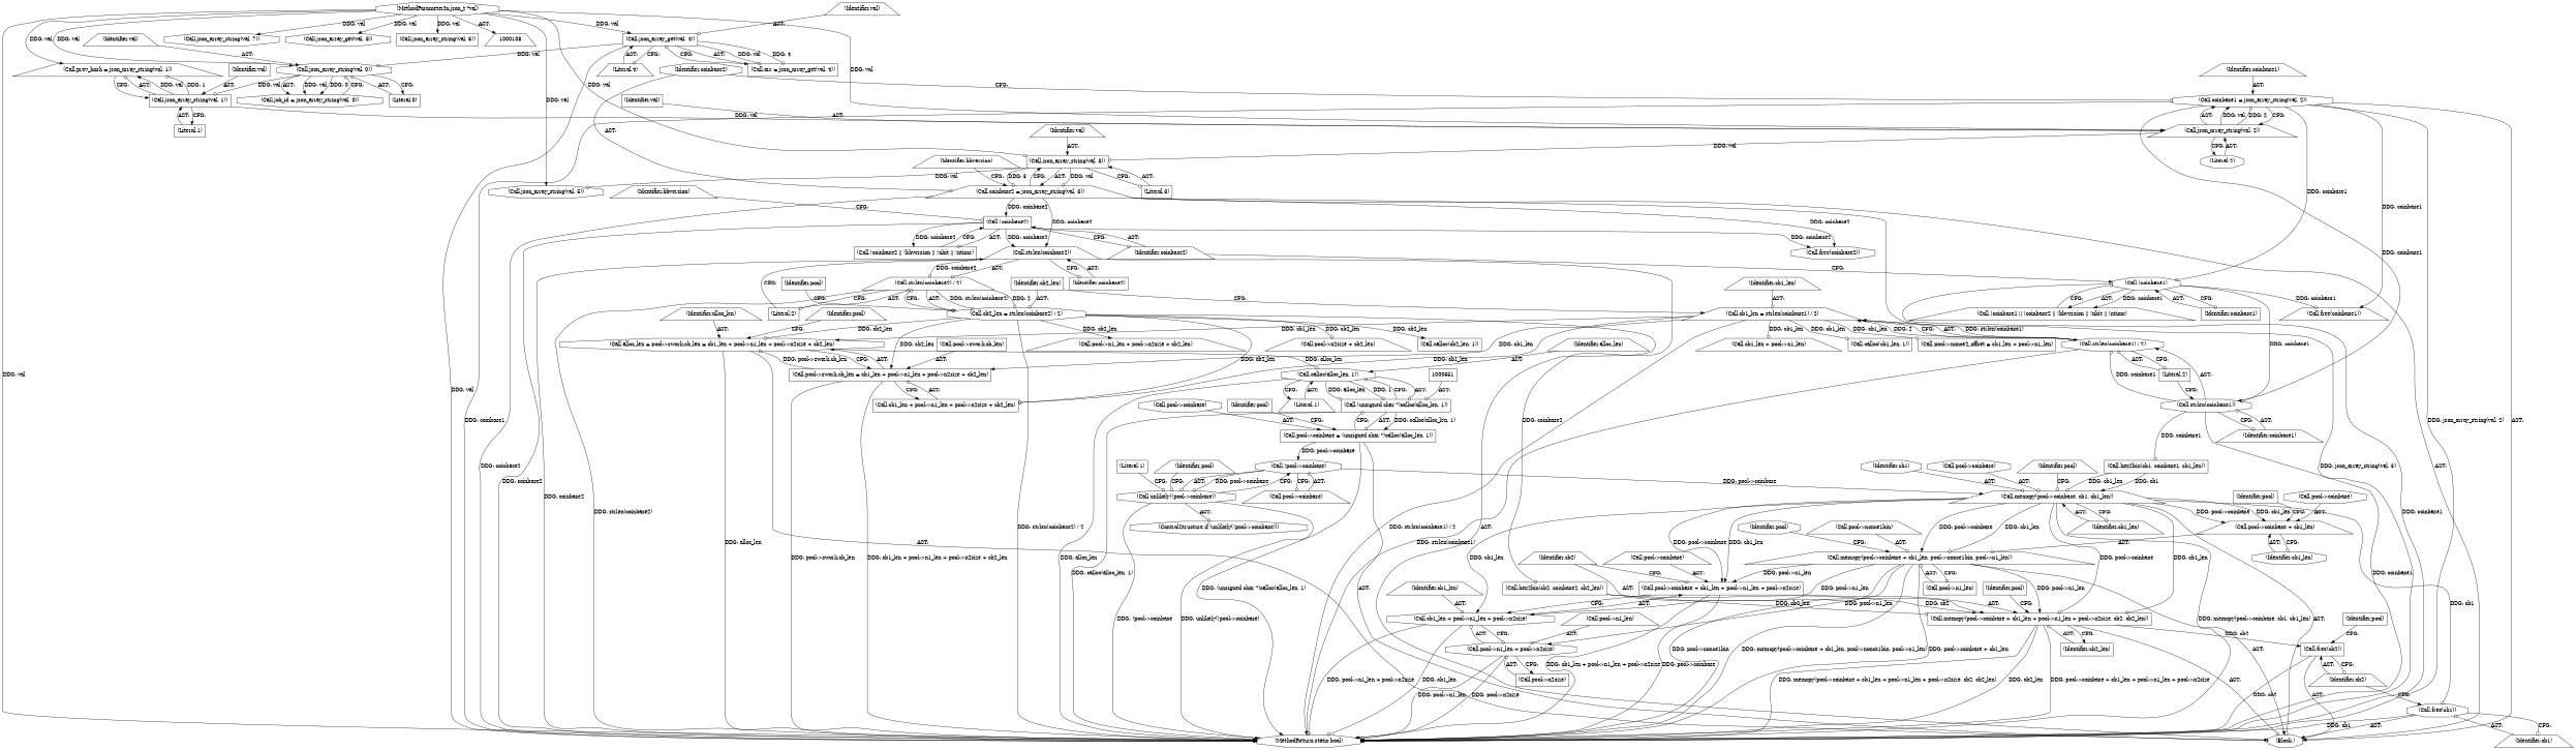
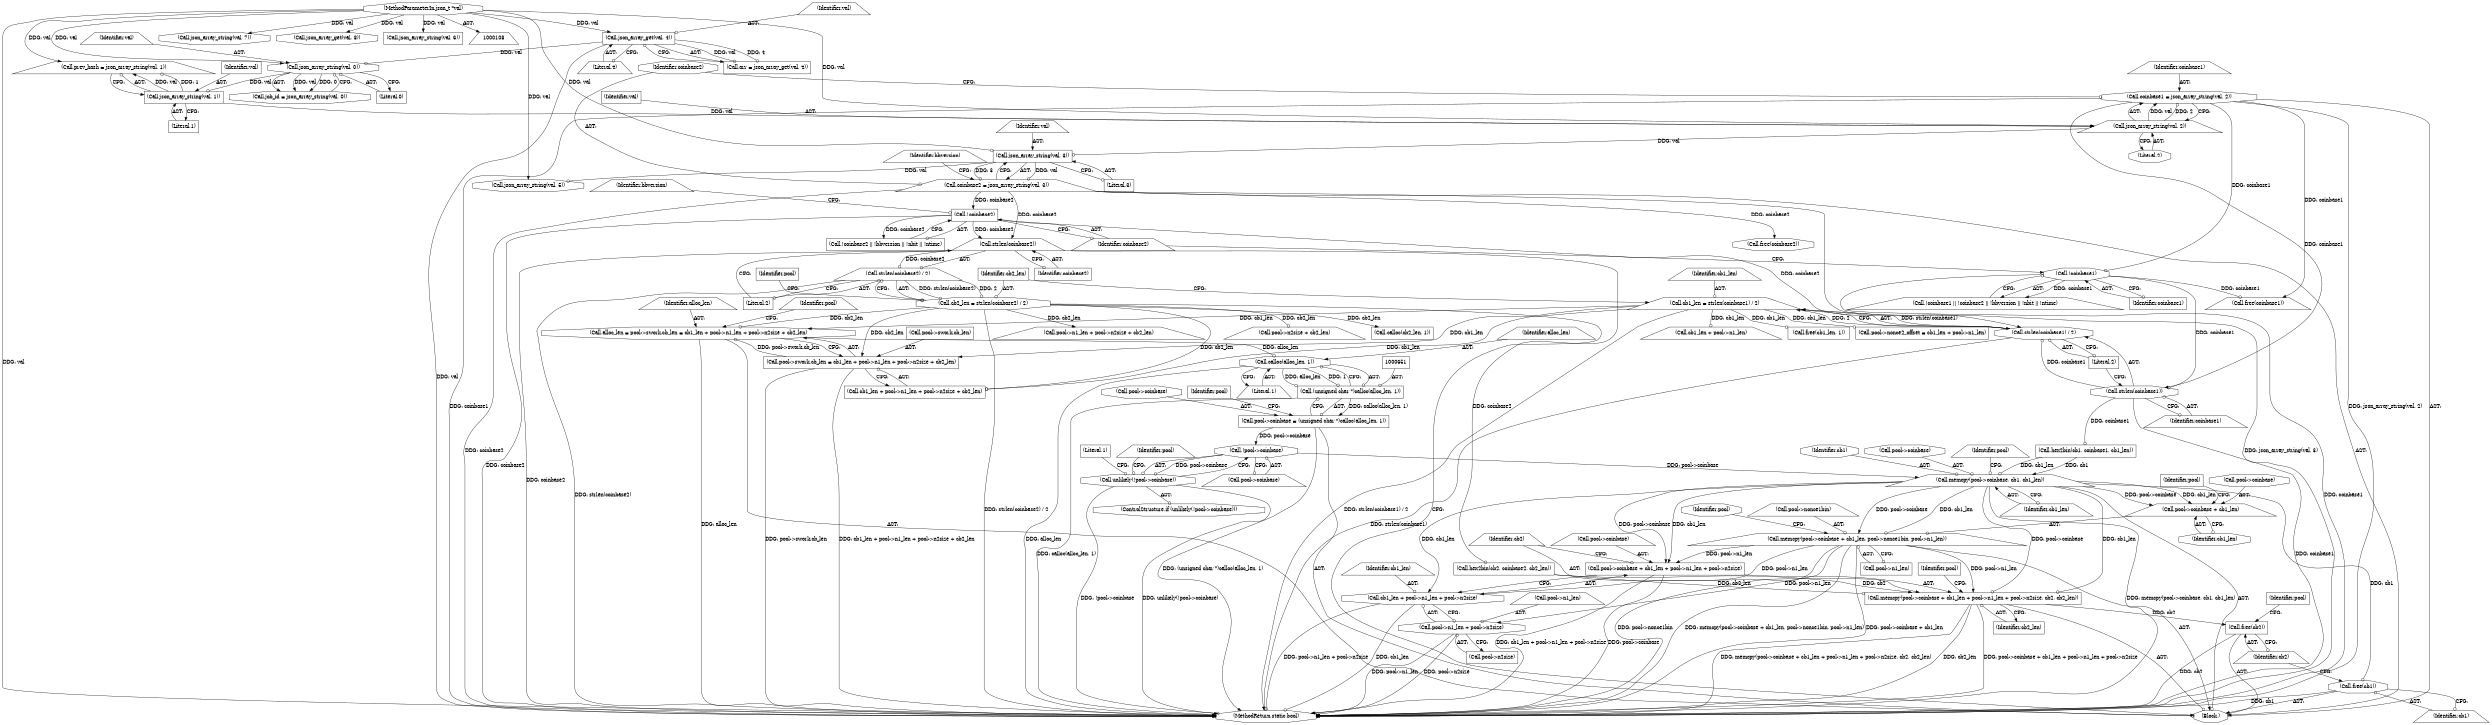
  digraph {
    node [shape=box]
    edge [arrowhead=normal]
    n1 [label="(Call,alloc_len = pool->swork.cb_len = cb1_len + pool->n1_len + pool->n2size + cb2_len)" shape=octagon]
    n2 [label="(Call,pool->swork.cb_len = cb1_len + pool->n1_len + pool->n2size + cb2_len)"]
    n3 [label="(Call,calloc(alloc_len, 1))" shape=octagon]
    n4 [label="(Block,)" shape=octagon]
    n5 [label="(MethodReturn,static bool)" shape=octagon]
    n6 [label="(Call,cb1_len + pool->n1_len + pool->n2size + cb2_len)"]
    n7 [label="(Call,(unsigned char *)calloc(alloc_len, 1))"]
    n8 [label="(Literal,1)" shape=trapezium]
    n9 [label="(Call,cb1_len = strlen(coinbase1) / 2)" shape=trapezium]
    n10 [label="(Call,strlen(coinbase1) / 2)" shape=octagon]
    n11 [label="(Call,cb1_len + pool->n1_len)" shape=trapezium]
-   n12 [label="(Call,calloc(cb1_len, 1))"]
+   n12 [label="(Call,free(cb1_len, 1))"]
    n13 [label="(Call,pool->nonce2_offset = cb1_len + pool->n1_len)"]
    n14 [label="(Literal,2)"]
    n15 [label="(Call,strlen(coinbase1))" shape=octagon]
    n16 [label="(Identifier,coinbase1)" shape=trapezium]
    n17 [label="(Call,hex2bin(cb1, coinbase1, cb1_len))"]
    n18 [label="(Call,memcpy(pool->coinbase, cb1, cb1_len))" shape=trapezium]
    n19 [label="(Call,!coinbase1)" shape=octagon]
    n20 [label="(Call,!coinbase1 || !coinbase2 || !bbversion || !nbit || !ntime)" shape=trapezium]
    n21 [label="(Identifier,coinbase1)"]
    n22 [label="(Call,free(coinbase1))" shape=trapezium]
    n23 [label="(Call,coinbase1 = json_array_string(val, 2))" shape=octagon]
    n24 [label="(Call,json_array_string(val, 2))" shape=trapezium]
    n25 [label="(Call,json_array_string(val, 3))"]
    n26 [label="(Literal,2)" shape=octagon]
    n27 [label="(Call,json_array_string(val, 5))" shape=octagon]
    n28 [label="(Call,coinbase2 = json_array_string(val, 3))" shape=trapezium]
    n29 [label="(Literal,3)"]
    n30 [label="(Call,json_array_string(val, 1))"]
    n31 [label="(Call,prev_hash = json_array_string(val, 1))" shape=trapezium]
    n32 [label="(Literal,1)"]
    n33 [label="(Call,json_array_string(val, 0))" shape=octagon]
    n34 [label="(Literal,0)"]
    n35 [label="(Call,job_id = json_array_string(val, 0))" shape=octagon]
    n36 [label="(Call,json_array_get(val, 4))"]
    n37 [label="(Call,arr = json_array_get(val, 4))"]
    n38 [label="(Literal,4)" shape=trapezium]
    n39 [label="(MethodParameterIn,json_t *val)" shape=octagon]
    n40 [label="(Call,json_array_string(val, 7))" shape=octagon]
    n41 [label="(Call,json_array_get(val, 8))" shape=octagon]
    n42 [label="(Call,json_array_string(val, 6))"]
    1000108 [shape=trapezium]
    n44 [label="(Call,cb2_len = strlen(coinbase2) / 2)" shape=octagon]
    n45 [label="(Call,strlen(coinbase2) / 2)" shape=trapezium]
    n46 [label="(Call,pool->n2size + cb2_len)" shape=trapezium]
    n47 [label="(Call,calloc(cb2_len, 1))"]
    n48 [label="(Call,pool->n1_len + pool->n2size + cb2_len)" shape=trapezium]
    n49 [label="(Literal,2)"]
    n50 [label="(Call,strlen(coinbase2))" shape=trapezium]
    n51 [label="(Identifier,coinbase2)"]
    n52 [label="(Call,hex2bin(cb2, coinbase2, cb2_len))"]
    n53 [label="(Call,memcpy(pool->coinbase + cb1_len + pool->n1_len + pool->n2size, cb2, cb2_len))"]
    n54 [label="(Call,!coinbase2)"]
    n55 [label="(Call,free(coinbase2))" shape=octagon]
    n56 [label="(Call,!coinbase2 || !bbversion || !nbit || !ntime)"]
    n57 [label="(Identifier,coinbase2)" shape=trapezium]
    n58 [label="(Call,pool->coinbase = (unsigned char *)calloc(alloc_len, 1))"]
    n59 [label="(Call,!pool->coinbase)" shape=octagon]
    n60 [label="(Call,unlikely(!pool->coinbase))" shape=octagon]
    n61 [label="(Call,pool->coinbase)" shape=trapezium]
    n62 [label="(ControlStructure,if (unlikely(!pool->coinbase)))" shape=octagon]
    n63 [label="(Call,memcpy(pool->coinbase + cb1_len, pool->nonce1bin, pool->n1_len))" shape=trapezium]
    n64 [label="(Call,pool->coinbase + cb1_len + pool->n1_len + pool->n2size)"]
    n65 [label="(Call,cb1_len + pool->n1_len + pool->n2size)" shape=octagon]
    n66 [label="(Call,pool->coinbase + cb1_len)" shape=trapezium]
    n67 [label="(Call,free(cb1))" shape=octagon]
    n68 [label="(Identifier,cb1_len)" shape=trapezium]
    n69 [label="(Call,pool->n1_len + pool->n2size)" shape=octagon]
    n70 [label="(Call,pool->n1_len)"]
    n71 [label="(Call,free(cb2))"]
    n72 [label="(Identifier,cb2_len)"]
    n73 [label="(Identifier,cb1_len)" shape=octagon]
    n74 [label="(Identifier,cb1)" shape=trapezium]
    n75 [label="(Call,pool->n2size)"]
    n76 [label="(Identifier,cb2)" shape=trapezium]
    n77 [label="(Identifier,val)" shape=trapezium]
    n78 [label="(Identifier,alloc_len)" shape=trapezium]
    n79 [label="(Identifier,cb2)" shape=trapezium]
    n80 [label="(Identifier,bbversion)" shape=trapezium]
    n81 [label="(Identifier,pool)"]
    n82 [label="(Literal,1)"]
    n83 [label="(Identifier,bbversion)" shape=trapezium]
    n84 [label="(Call,pool->swork.cb_len)"]
    n85 [label="(Identifier,val)" shape=trapezium]
    n86 [label="(Identifier,pool)" shape=octagon]
    n87 [label="(Call,pool->coinbase)" shape=octagon]
    n88 [label="(Identifier,coinbase1)" shape=trapezium]
    n89 [label="(Identifier,cb2_len)"]
    n90 [label="(Identifier,val)"]
    n91 [label="(Identifier,pool)"]
    n92 [label="(Identifier,pool)" shape=trapezium]
    n93 [label="(Call,pool->coinbase)" shape=trapezium]
    n94 [label="(Call,pool->nonce1bin)" shape=trapezium]
    n95 [label="(Call,pool->n1_len)" shape=trapezium]
    n96 [label="(Identifier,cb1)" shape=octagon]
    n97 [label="(Call,pool->coinbase)" shape=octagon]
    n98 [label="(Identifier,pool)"]
    n99 [label="(Identifier,coinbase2)" shape=octagon]
    n100 [label="(Identifier,val)"]
    n101 [label="(Identifier,pool)" shape=trapezium]
    n102 [label="(Identifier,val)" shape=trapezium]
    n103 [label="(Identifier,cb1_len)" shape=trapezium]
    n104 [label="(Identifier,pool)" shape=trapezium]
    n105 [label="(Call,pool->coinbase)" shape=octagon]
    n106 [label="(Identifier,cb1_len)" shape=trapezium]
    n107 [label="(Identifier,pool)"]
    n108 [label="(Identifier,pool)"]
    n109 [label="(Identifier,alloc_len)" shape=trapezium]
    1000651
    n1 -> n2 [label="CFG: "]
    n1 -> n3 [arrowhead=odot label="DDG: alloc_len"]
    n1 -> n4 [arrowhead=odot label="AST: "]
    n1 -> n5 [arrowhead=odot label="DDG: alloc_len"]
    n2 -> n1 [label="AST: "]
    n2 -> n1 [arrowhead=odot label="DDG: pool->swork.cb_len"]
    n2 -> n5 [label="DDG: pool->swork.cb_len"]
    n2 -> n5 [label="DDG: cb1_len + pool->n1_len + pool->n2size + cb2_len"]
    n2 -> n6 [label="CFG: "]
    n3 -> n5 [arrowhead=odot label="DDG: alloc_len"]
    n3 -> n7 [arrowhead=odot label="AST: "]
    n3 -> n7 [arrowhead=odot label="DDG: alloc_len"]
    n3 -> n7 [arrowhead=odot label="DDG: 1"]
    n3 -> n8 [label="CFG: "]
    n6 -> n2 [arrowhead=odot label="AST: "]
    n7 -> n3 [arrowhead=odot label="CFG: "]
    n7 -> n5 [arrowhead=odot label="DDG: calloc(alloc_len, 1)"]
    n7 -> n58 [arrowhead=odot label="AST: "]
    n7 -> n58 [label="DDG: calloc(alloc_len, 1)"]
    n8 -> n3 [label="AST: "]
    n9 -> n1 [label="DDG: cb1_len"]
    n9 -> n2 [label="DDG: cb1_len"]
    n9 -> n5 [label="DDG: strlen(coinbase1) / 2"]
    n9 -> n6 [arrowhead=odot label="DDG: cb1_len"]
    n9 -> n10 [label="CFG: "]
    n9 -> n11 [arrowhead=odot label="DDG: cb1_len"]
    n9 -> n12 [arrowhead=odot label="DDG: cb1_len"]
    n9 -> n13 [arrowhead=odot label="DDG: cb1_len"]
    n10 -> n5 [arrowhead=odot label="DDG: strlen(coinbase1)"]
    n10 -> n9 [label="AST: "]
    n10 -> n9 [label="DDG: strlen(coinbase1)"]
    n10 -> n9 [label="DDG: 2"]
    n10 -> n14 [arrowhead=odot label="CFG: "]
    n14 -> n10 [arrowhead=odot label="AST: "]
    n14 -> n15 [label="CFG: "]
    n15 -> n5 [label="DDG: coinbase1"]
    n15 -> n10 [label="AST: "]
    n15 -> n10 [arrowhead=odot label="DDG: coinbase1"]
    n15 -> n16 [arrowhead=odot label="CFG: "]
    n15 -> n17 [arrowhead=odot label="DDG: coinbase1"]
    n16 -> n15 [arrowhead=odot label="AST: "]
    n17 -> n18 [label="DDG: cb1"]
    n17 -> n18 [arrowhead=odot label="DDG: cb1_len"]
    n18 -> n4 [arrowhead=odot label="AST: "]
    n18 -> n5 [arrowhead=odot label="DDG: memcpy(pool->coinbase, cb1, cb1_len)"]
    n18 -> n53 [arrowhead=odot label="DDG: pool->coinbase"]
    n18 -> n53 [arrowhead=odot label="DDG: cb1_len"]
    n18 -> n63 [label="DDG: pool->coinbase"]
    n18 -> n63 [arrowhead=odot label="DDG: cb1_len"]
    n18 -> n64 [label="DDG: pool->coinbase"]
    n18 -> n64 [label="DDG: cb1_len"]
    n18 -> n65 [label="DDG: cb1_len"]
    n18 -> n66 [label="DDG: pool->coinbase"]
    n18 -> n66 [label="DDG: cb1_len"]
    n18 -> n67 [arrowhead=odot label="DDG: cb1"]
    n18 -> n68 [arrowhead=odot label="CFG: "]
    n19 -> n5 [label="DDG: coinbase1"]
    n19 -> n15 [arrowhead=odot label="DDG: coinbase1"]
    n19 -> n20 [label="AST: "]
    n19 -> n20 [label="DDG: coinbase1"]
    n19 -> n21 [arrowhead=odot label="CFG: "]
    n19 -> n22 [arrowhead=odot label="DDG: coinbase1"]
    n20 -> n19 [arrowhead=odot label="CFG: "]
    n21 -> n19 [label="AST: "]
    n23 -> n4 [arrowhead=odot label="AST: "]
    n23 -> n5 [label="DDG: json_array_string(val, 2)"]
    n23 -> n5 [label="DDG: coinbase1"]
    n23 -> n15 [label="DDG: coinbase1"]
    n23 -> n19 [arrowhead=odot label="DDG: coinbase1"]
    n23 -> n22 [label="DDG: coinbase1"]
    n23 -> n24 [label="CFG: "]
    n24 -> n23 [label="AST: "]
    n24 -> n23 [label="DDG: val"]
    n24 -> n23 [arrowhead=odot label="DDG: 2"]
    n24 -> n25 [arrowhead=odot label="DDG: val"]
    n24 -> n26 [label="CFG: "]
    n25 -> n27 [arrowhead=odot label="DDG: val"]
    n25 -> n28 [label="AST: "]
    n25 -> n28 [arrowhead=odot label="DDG: val"]
    n25 -> n28 [arrowhead=odot label="DDG: 3"]
    n25 -> n29 [arrowhead=odot label="CFG: "]
    n26 -> n24 [label="AST: "]
    n28 -> n4 [label="AST: "]
    n28 -> n5 [label="DDG: coinbase2"]
    n28 -> n5 [arrowhead=odot label="DDG: json_array_string(val, 3)"]
    n28 -> n25 [label="CFG: "]
    n28 -> n50 [label="DDG: coinbase2"]
    n28 -> n54 [label="DDG: coinbase2"]
    n28 -> n55 [label="DDG: coinbase2"]
    n29 -> n25 [label="AST: "]
    n30 -> n24 [label="DDG: val"]
    n30 -> n31 [arrowhead=odot label="AST: "]
    n30 -> n31 [label="DDG: val"]
    n30 -> n31 [arrowhead=odot label="DDG: 1"]
    n30 -> n32 [label="CFG: "]
    n31 -> n30 [label="CFG: "]
    n32 -> n30 [label="AST: "]
    n33 -> n30 [arrowhead=odot label="DDG: val"]
    n33 -> n34 [label="CFG: "]
    n33 -> n35 [label="AST: "]
    n33 -> n35 [label="DDG: val"]
    n33 -> n35 [label="DDG: 0"]
    n34 -> n33 [arrowhead=odot label="AST: "]
    n35 -> n33 [arrowhead=odot label="CFG: "]
    n36 -> n5 [label="DDG: val"]
    n36 -> n33 [arrowhead=odot label="DDG: val"]
    n36 -> n37 [label="AST: "]
    n36 -> n37 [arrowhead=odot label="DDG: val"]
    n36 -> n37 [arrowhead=odot label="DDG: 4"]
    n36 -> n38 [arrowhead=odot label="CFG: "]
    n37 -> n36 [arrowhead=odot label="CFG: "]
    n38 -> n36 [label="AST: "]
    n39 -> n5 [arrowhead=odot label="DDG: val"]
    n39 -> n24 [label="DDG: val"]
    n39 -> n25 [arrowhead=odot label="DDG: val"]
    n39 -> n27 [label="DDG: val"]
    n39 -> n31 [label="DDG: val"]
    n39 -> n33 [label="DDG: val"]
    n39 -> n36 [label="DDG: val"]
    n39 -> n40 [label="DDG: val"]
    n39 -> n41 [label="DDG: val"]
    n39 -> n42 [label="DDG: val"]
    n39 -> 1000108 [label="AST: "]
    n44 -> n1 [arrowhead=odot label="DDG: cb2_len"]
    n44 -> n2 [label="DDG: cb2_len"]
-   n44 -> n4 [label="AST: "]
+   n44 -> n4 [label="CFG: "]
    n44 -> n5 [label="DDG: strlen(coinbase2) / 2"]
    n44 -> n6 [arrowhead=odot label="DDG: cb2_len"]
    n44 -> n45 [arrowhead=odot label="CFG: "]
    n44 -> n46 [arrowhead=odot label="DDG: cb2_len"]
    n44 -> n47 [label="DDG: cb2_len"]
    n44 -> n48 [label="DDG: cb2_len"]
    n45 -> n5 [label="DDG: strlen(coinbase2)"]
    n45 -> n44 [arrowhead=odot label="AST: "]
    n45 -> n44 [arrowhead=odot label="DDG: strlen(coinbase2)"]
    n45 -> n44 [arrowhead=odot label="DDG: 2"]
    n45 -> n49 [arrowhead=odot label="CFG: "]
    n49 -> n45 [arrowhead=odot label="AST: "]
    n49 -> n50 [label="CFG: "]
    n50 -> n5 [label="DDG: coinbase2"]
    n50 -> n45 [arrowhead=odot label="AST: "]
    n50 -> n45 [arrowhead=odot label="DDG: coinbase2"]
    n50 -> n51 [arrowhead=odot label="CFG: "]
    n50 -> n52 [arrowhead=odot label="DDG: coinbase2"]
    n51 -> n50 [label="AST: "]
    n52 -> n53 [label="DDG: cb2"]
    n52 -> n53 [arrowhead=odot label="DDG: cb2_len"]
    n53 -> n4 [arrowhead=odot label="AST: "]
    n53 -> n5 [arrowhead=odot label="DDG: memcpy(pool->coinbase + cb1_len + pool->n1_len + pool->n2size, cb2, cb2_len)"]
    n53 -> n5 [label="DDG: cb2_len"]
    n53 -> n5 [label="DDG: pool->coinbase + cb1_len + pool->n1_len + pool->n2size"]
    n53 -> n71 [label="DDG: cb2"]
    n53 -> n72 [label="CFG: "]
    n54 -> n5 [arrowhead=odot label="DDG: coinbase2"]
    n54 -> n50 [label="DDG: coinbase2"]
-   n54 -> n55 [label="DDG: coinbase2"]
+   n54 -> n10 [label="DDG: coinbase2"]
    n54 -> n56 [arrowhead=odot label="AST: "]
    n54 -> n56 [label="DDG: coinbase2"]
    n54 -> n57 [arrowhead=odot label="CFG: "]
    n56 -> n54 [label="CFG: "]
    n57 -> n19 [label="CFG: "]
    n57 -> n54 [label="AST: "]
    n58 -> n4 [arrowhead=odot label="AST: "]
    n58 -> n5 [label="DDG: (unsigned char *)calloc(alloc_len, 1)"]
    n58 -> n7 [arrowhead=odot label="CFG: "]
    n58 -> n59 [label="DDG: pool->coinbase"]
    n59 -> n18 [label="DDG: pool->coinbase"]
    n59 -> n60 [arrowhead=odot label="AST: "]
    n59 -> n60 [arrowhead=odot label="DDG: pool->coinbase"]
    n59 -> n61 [arrowhead=odot label="CFG: "]
    n60 -> n5 [label="DDG: unlikely(!pool->coinbase)"]
    n60 -> n5 [arrowhead=odot label="DDG: !pool->coinbase"]
    n60 -> n59 [label="CFG: "]
    n60 -> n62 [arrowhead=odot label="AST: "]
    n61 -> n59 [arrowhead=odot label="AST: "]
    n63 -> n4 [label="AST: "]
    n63 -> n5 [arrowhead=odot label="DDG: pool->nonce1bin"]
    n63 -> n5 [arrowhead=odot label="DDG: memcpy(pool->coinbase + cb1_len, pool->nonce1bin, pool->n1_len)"]
    n63 -> n5 [label="DDG: pool->coinbase + cb1_len"]
    n63 -> n53 [label="DDG: pool->n1_len"]
    n63 -> n64 [label="DDG: pool->n1_len"]
    n63 -> n65 [label="DDG: pool->n1_len"]
    n63 -> n69 [label="DDG: pool->n1_len"]
    n63 -> n70 [arrowhead=odot label="CFG: "]
    n64 -> n5 [arrowhead=odot label="DDG: pool->coinbase"]
    n64 -> n5 [label="DDG: cb1_len + pool->n1_len + pool->n2size"]
    n64 -> n53 [label="AST: "]
    n64 -> n65 [label="CFG: "]
    n65 -> n5 [arrowhead=odot label="DDG: pool->n1_len + pool->n2size"]
    n65 -> n5 [arrowhead=odot label="DDG: cb1_len"]
    n65 -> n64 [label="AST: "]
    n65 -> n69 [arrowhead=odot label="CFG: "]
    n66 -> n63 [arrowhead=odot label="AST: "]
    n66 -> n73 [arrowhead=odot label="CFG: "]
    n67 -> n4 [label="AST: "]
    n67 -> n5 [arrowhead=odot label="DDG: cb1"]
    n67 -> n74 [arrowhead=odot label="CFG: "]
    n68 -> n18 [label="AST: "]
    n69 -> n5 [label="DDG: pool->n2size"]
    n69 -> n5 [arrowhead=odot label="DDG: pool->n1_len"]
    n69 -> n65 [arrowhead=odot label="AST: "]
    n69 -> n75 [label="CFG: "]
    n70 -> n63 [arrowhead=odot label="AST: "]
    n71 -> n4 [arrowhead=odot label="AST: "]
    n71 -> n5 [label="DDG: cb2"]
    n71 -> n76 [arrowhead=odot label="CFG: "]
    n72 -> n53 [arrowhead=odot label="AST: "]
    n73 -> n66 [label="AST: "]
    n74 -> n67 [arrowhead=odot label="AST: "]
    n75 -> n69 [arrowhead=odot label="AST: "]
    n76 -> n67 [label="CFG: "]
    n76 -> n71 [label="AST: "]
    n77 -> n25 [label="AST: "]
    n78 -> n3 [label="AST: "]
    n79 -> n53 [label="AST: "]
    n79 -> n64 [arrowhead=odot label="CFG: "]
    n80 -> n28 [label="CFG: "]
    n81 -> n44 [arrowhead=odot label="CFG: "]
    n82 -> n60 [arrowhead=odot label="CFG: "]
    n83 -> n54 [arrowhead=odot label="CFG: "]
    n84 -> n2 [label="AST: "]
    n85 -> n36 [arrowhead=odot label="AST: "]
    n86 -> n63 [label="CFG: "]
    n87 -> n66 [label="AST: "]
    n88 -> n23 [label="AST: "]
    n89 -> n9 [label="CFG: "]
    n89 -> n44 [arrowhead=odot label="AST: "]
    n90 -> n30 [label="AST: "]
    n91 -> n66 [label="CFG: "]
    n92 -> n18 [arrowhead=odot label="CFG: "]
    n93 -> n64 [label="AST: "]
    n94 -> n63 [arrowhead=odot label="AST: "]
    n95 -> n69 [arrowhead=odot label="AST: "]
    n96 -> n18 [arrowhead=odot label="AST: "]
    n97 -> n58 [label="AST: "]
    n98 -> n58 [label="CFG: "]
    n99 -> n23 [arrowhead=odot label="CFG: "]
    n99 -> n28 [arrowhead=odot label="AST: "]
    n100 -> n24 [label="AST: "]
    n101 -> n1 [label="CFG: "]
    n102 -> n33 [label="AST: "]
    n103 -> n65 [arrowhead=odot label="AST: "]
    n104 -> n60 [arrowhead=odot label="CFG: "]
    n105 -> n18 [arrowhead=odot label="AST: "]
    n106 -> n9 [arrowhead=odot label="AST: "]
    n107 -> n71 [label="CFG: "]
    n108 -> n53 [label="CFG: "]
    n109 -> n1 [label="AST: "]
    1000651 -> n7 [arrowhead=odot label="AST: "]
  }
